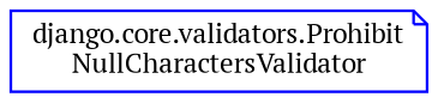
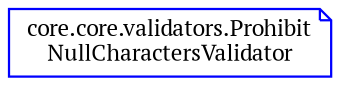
  digraph {
    rankdir=LR
    fontname="PT Serif"
-   n1 [color=blue fillcolor=white fontname="PT Serif" fontsize=10 height=0.2 label="django.core.validators.Prohibit\lNullCharactersValidator" shape=note style=filled width=0.4]
+   n1 [color=blue fillcolor=white fontname="PT Serif" fontsize=10 height=0.2 label="core.core.validators.Prohibit\lNullCharactersValidator" shape=note style=filled width=0.4]
  }
